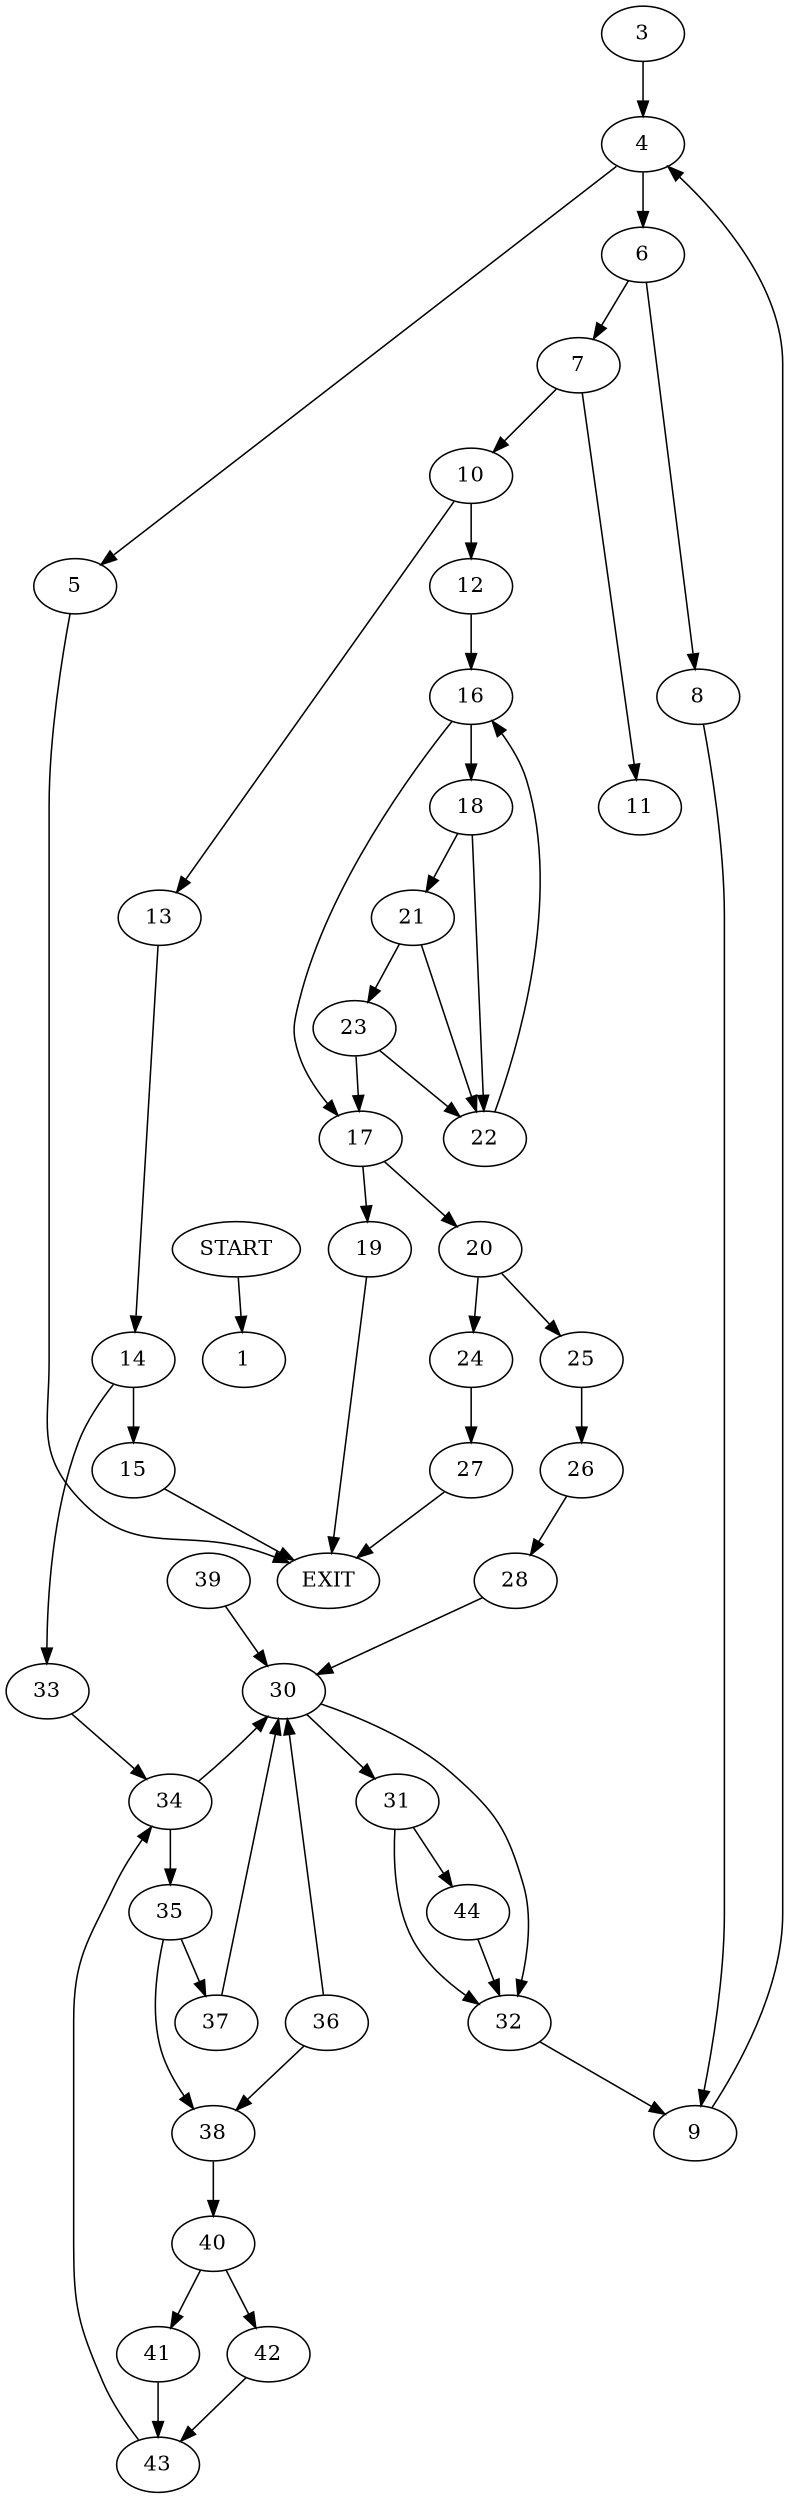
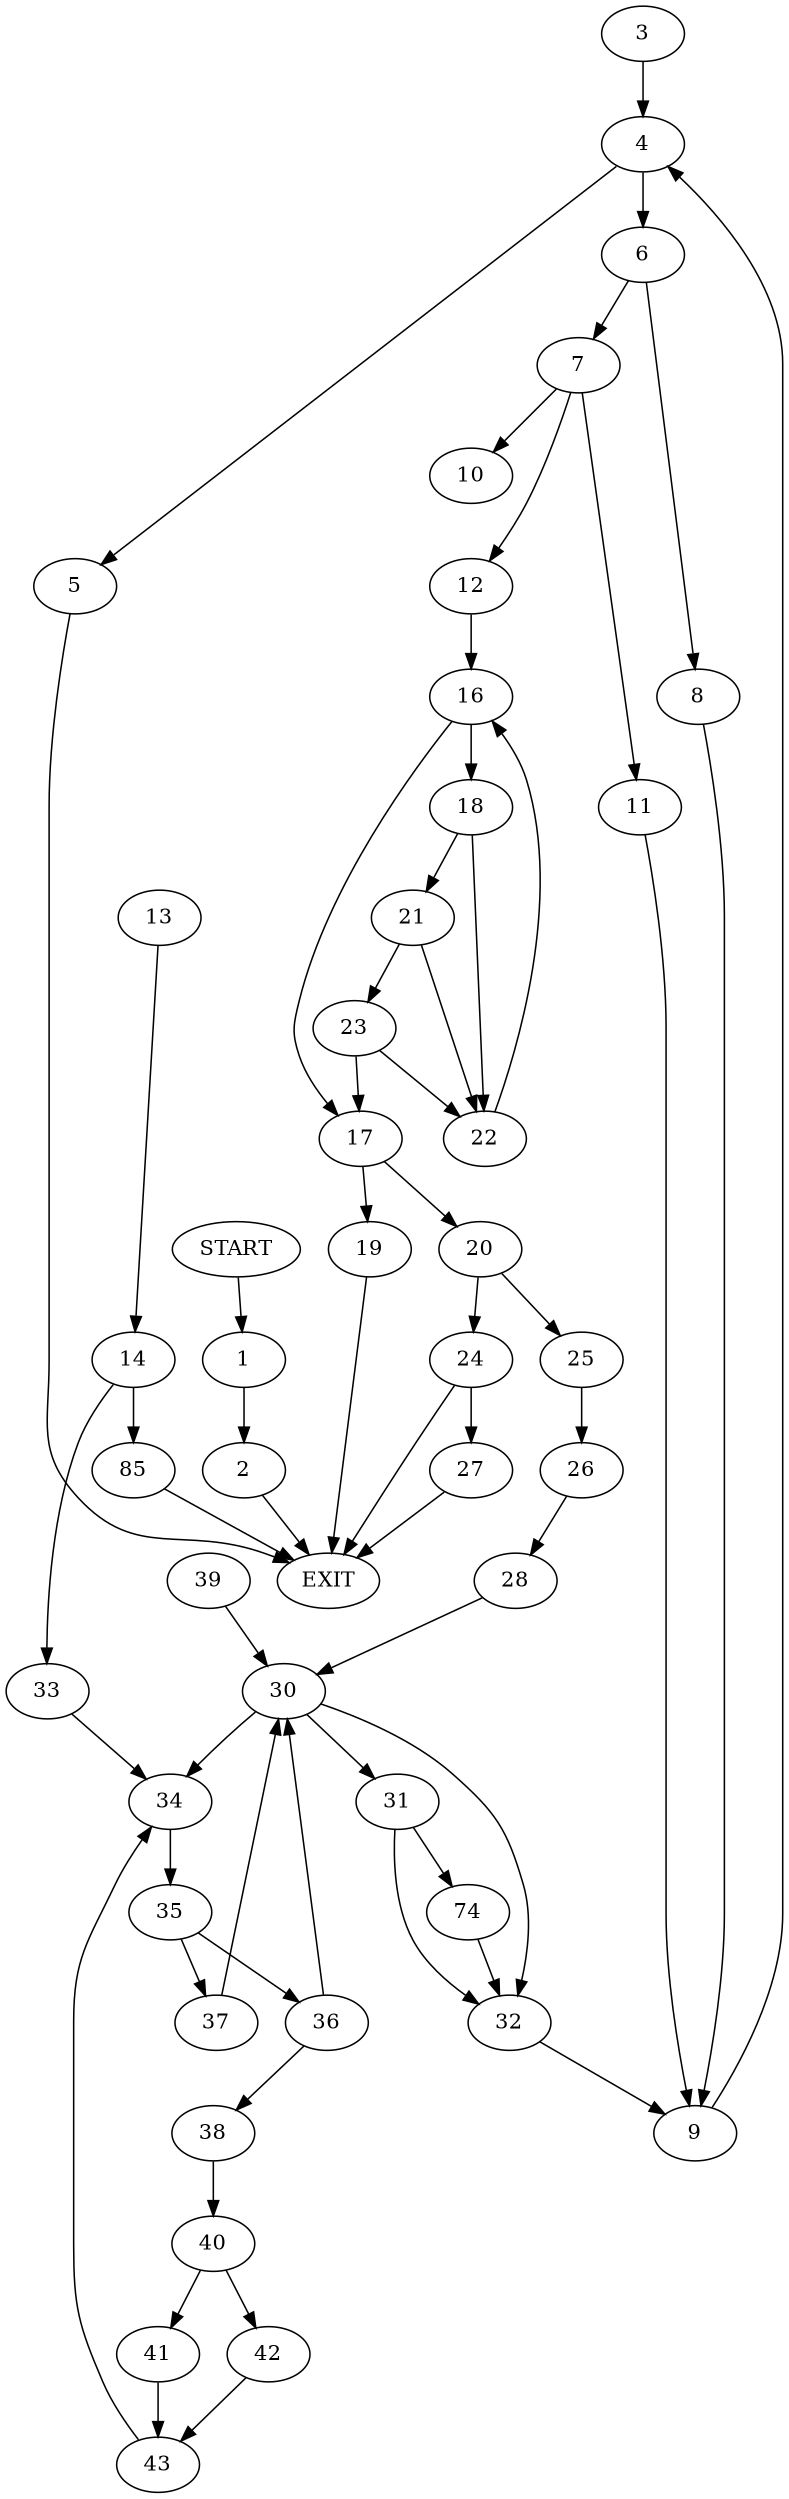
  digraph {
    n1 [label=START]
    1
+   2
    n4 [label=EXIT]
    3
    4
    5
    6
    7
    8
    10
    11
    9
    12
    13
    16
    14
    17
    18
-   15
+   15 [label=85]
    33
    34
    19
    20
    21
    22
    24
    25
    23
    27
    26
    28
    30
    31
    32
-   44
+   44 [label=74]
    35
    36
    37
    38
    40
    39
    41
    42
    43
    n1 -> 1
+   1 -> 2
+   2 -> n4
    3 -> 4
    4 -> 5
    4 -> 6
    5 -> n4
    6 -> 7
    6 -> 8
    7 -> 10
    7 -> 11
    8 -> 9
-   10 -> 12
-   10 -> 13
+   7 -> 12
+   11 -> 9
    9 -> 4
    12 -> 16
    13 -> 14
    16 -> 17
    16 -> 18
    14 -> 15
    14 -> 33
    17 -> 19
    17 -> 20
    18 -> 21
    18 -> 22
    15 -> n4
    33 -> 34
-   34 -> 30
+   30 -> 34
    34 -> 35
    19 -> n4
    20 -> 24
    20 -> 25
    21 -> 22
    21 -> 23
    22 -> 16
+   24 -> n4
    24 -> 27
    25 -> 26
    23 -> 17
    23 -> 22
    27 -> n4
    26 -> 28
    28 -> 30
    30 -> 31
    30 -> 32
    31 -> 32
    31 -> 44
    32 -> 9
    44 -> 32
-   35 -> 38
+   35 -> 36
    35 -> 37
    36 -> 30
    36 -> 38
    37 -> 30
    38 -> 40
    40 -> 41
    40 -> 42
    39 -> 30
    41 -> 43
    42 -> 43
    43 -> 34
  }
